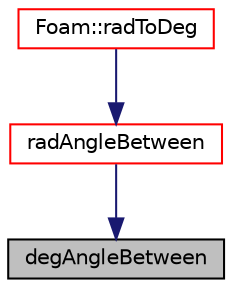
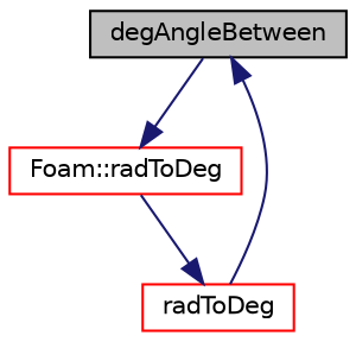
  digraph {
    rankdir=TB
    node [color=red fontname=Helvetica fontsize=10 shape=record]
    edge [color=midnightblue fontname=Helvetica fontsize=10 labelfontname=Helvetica labelfontsize=10 style=solid]
    n1 [color=black fillcolor=grey75 fontcolor=black height=0.2 label=degAngleBetween style=filled width=0.4]
    n2 [height=0.2 label="Foam::radToDeg" width=0.4]
-   n3 [height=0.2 label=radAngleBetween width=0.4]
+   n3 [height=0.2 label=radToDeg width=0.4]
+   n1 -> n2
    n2 -> n3
    n3 -> n1
  }
